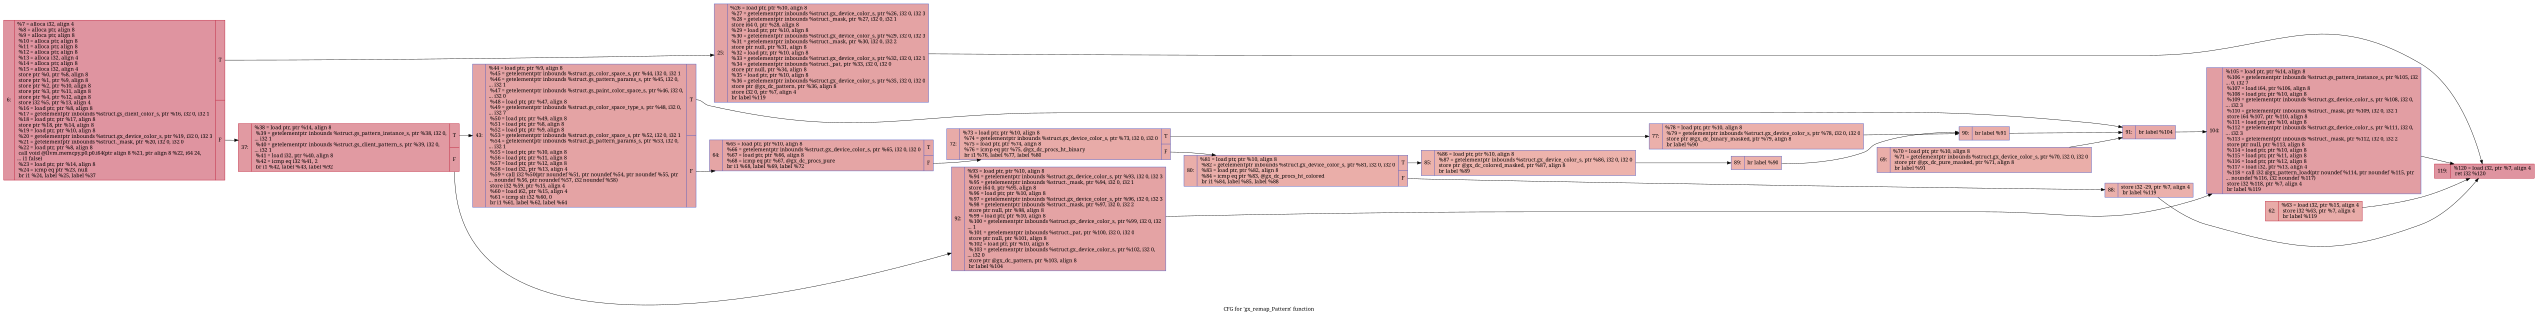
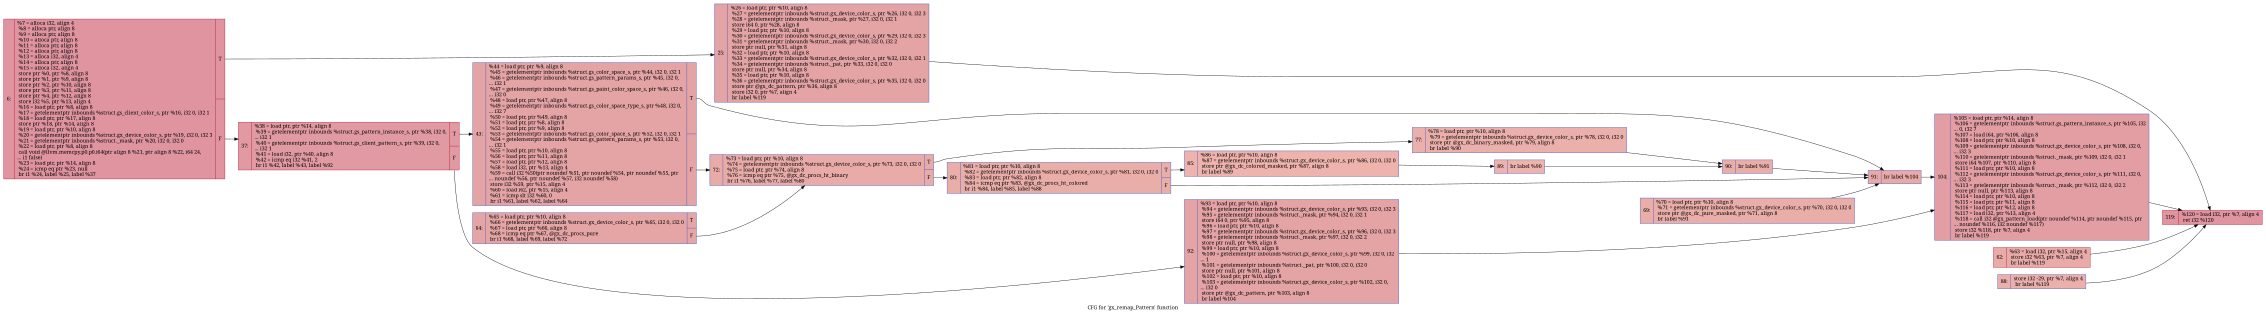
  digraph {
    fontname="Noto Serif"
    label="CFG for 'gx_remap_Pattern' function"
    rankdir=LR
    node [color="#3d50c3ff" fillcolor="#c32e3170" fontname="Noto Serif" shape=record style=filled]
    edge [fontname="Noto Serif"]
    n1 [color="#b70d28ff" fillcolor="#b70d2870" label="{6:\l|  %7 = alloca i32, align 4\l  %8 = alloca ptr, align 8\l  %9 = alloca ptr, align 8\l  %10 = alloca ptr, align 8\l  %11 = alloca ptr, align 8\l  %12 = alloca ptr, align 8\l  %13 = alloca i32, align 4\l  %14 = alloca ptr, align 8\l  %15 = alloca i32, align 4\l  store ptr %0, ptr %8, align 8\l  store ptr %1, ptr %9, align 8\l  store ptr %2, ptr %10, align 8\l  store ptr %3, ptr %11, align 8\l  store ptr %4, ptr %12, align 8\l  store i32 %5, ptr %13, align 4\l  %16 = load ptr, ptr %8, align 8\l  %17 = getelementptr inbounds %struct.gs_client_color_s, ptr %16, i32 0, i32 1\l  %18 = load ptr, ptr %17, align 8\l  store ptr %18, ptr %14, align 8\l  %19 = load ptr, ptr %10, align 8\l  %20 = getelementptr inbounds %struct.gx_device_color_s, ptr %19, i32 0, i32 3\l  %21 = getelementptr inbounds %struct._mask, ptr %20, i32 0, i32 0\l  %22 = load ptr, ptr %8, align 8\l  call void @llvm.memcpy.p0.p0.i64(ptr align 8 %21, ptr align 8 %22, i64 24,\l... i1 false)\l  %23 = load ptr, ptr %14, align 8\l  %24 = icmp eq ptr %23, null\l  br i1 %24, label %25, label %37\l|{<s0>T|<s1>F}}"]
    n2 [label="{25:\l|  %26 = load ptr, ptr %10, align 8\l  %27 = getelementptr inbounds %struct.gx_device_color_s, ptr %26, i32 0, i32 3\l  %28 = getelementptr inbounds %struct._mask, ptr %27, i32 0, i32 1\l  store i64 0, ptr %28, align 8\l  %29 = load ptr, ptr %10, align 8\l  %30 = getelementptr inbounds %struct.gx_device_color_s, ptr %29, i32 0, i32 3\l  %31 = getelementptr inbounds %struct._mask, ptr %30, i32 0, i32 2\l  store ptr null, ptr %31, align 8\l  %32 = load ptr, ptr %10, align 8\l  %33 = getelementptr inbounds %struct.gx_device_color_s, ptr %32, i32 0, i32 1\l  %34 = getelementptr inbounds %struct._pat, ptr %33, i32 0, i32 0\l  store ptr null, ptr %34, align 8\l  %35 = load ptr, ptr %10, align 8\l  %36 = getelementptr inbounds %struct.gx_device_color_s, ptr %35, i32 0, i32 0\l  store ptr @gx_dc_pattern, ptr %36, align 8\l  store i32 0, ptr %7, align 4\l  br label %119\l}"]
    n3 [color="#b70d28ff" fillcolor="#bb1b2c70" label="{37:\l|  %38 = load ptr, ptr %14, align 8\l  %39 = getelementptr inbounds %struct.gs_pattern_instance_s, ptr %38, i32 0,\l... i32 1\l  %40 = getelementptr inbounds %struct.gs_client_pattern_s, ptr %39, i32 0,\l... i32 1\l  %41 = load i32, ptr %40, align 8\l  %42 = icmp eq i32 %41, 2\l  br i1 %42, label %43, label %92\l|{<s0>T|<s1>F}}"]
    n4 [color="#b70d28ff" fillcolor="#b70d2870" label="{119:\l|  %120 = load i32, ptr %7, align 4\l  ret i32 %120\l}"]
    n5 [label="{43:\l|  %44 = load ptr, ptr %9, align 8\l  %45 = getelementptr inbounds %struct.gs_color_space_s, ptr %44, i32 0, i32 1\l  %46 = getelementptr inbounds %struct.gs_pattern_params_s, ptr %45, i32 0,\l... i32 1\l  %47 = getelementptr inbounds %struct.gs_paint_color_space_s, ptr %46, i32 0,\l... i32 0\l  %48 = load ptr, ptr %47, align 8\l  %49 = getelementptr inbounds %struct.gs_color_space_type_s, ptr %48, i32 0,\l... i32 7\l  %50 = load ptr, ptr %49, align 8\l  %51 = load ptr, ptr %8, align 8\l  %52 = load ptr, ptr %9, align 8\l  %53 = getelementptr inbounds %struct.gs_color_space_s, ptr %52, i32 0, i32 1\l  %54 = getelementptr inbounds %struct.gs_pattern_params_s, ptr %53, i32 0,\l... i32 1\l  %55 = load ptr, ptr %10, align 8\l  %56 = load ptr, ptr %11, align 8\l  %57 = load ptr, ptr %12, align 8\l  %58 = load i32, ptr %13, align 4\l  %59 = call i32 %50(ptr noundef %51, ptr noundef %54, ptr noundef %55, ptr\l... noundef %56, ptr noundef %57, i32 noundef %58)\l  store i32 %59, ptr %15, align 4\l  %60 = load i62, ptr %15, align 4\l  %61 = icmp slt i32 %60, 0\l  br i1 %61, label %62, label %64\l|{<s0>T|<s1>F}}"]
    n6 [label="{92:\l|  %93 = load ptr, ptr %10, align 8\l  %94 = getelementptr inbounds %struct.gx_device_color_s, ptr %93, i32 0, i32 3\l  %95 = getelementptr inbounds %struct._mask, ptr %94, i32 0, i32 1\l  store i64 0, ptr %95, align 8\l  %96 = load ptr, ptr %10, align 8\l  %97 = getelementptr inbounds %struct.gx_device_color_s, ptr %96, i32 0, i32 3\l  %98 = getelementptr inbounds %struct._mask, ptr %97, i32 0, i32 2\l  store ptr null, ptr %98, align 8\l  %99 = load ptr, ptr %10, align 8\l  %100 = getelementptr inbounds %struct.gx_device_color_s, ptr %99, i32 0, i32\l... 1\l  %101 = getelementptr inbounds %struct._pat, ptr %100, i32 0, i32 0\l  store ptr null, ptr %101, align 8\l  %102 = load ptr, ptr %10, align 8\l  %103 = getelementptr inbounds %struct.gx_device_color_s, ptr %102, i32 0,\l... i32 0\l  store ptr @gx_dc_pattern, ptr %103, align 8\l  br label %104\l}"]
    n7 [fillcolor="#c5333470" label="{64:\l|  %65 = load ptr, ptr %10, align 8\l  %66 = getelementptr inbounds %struct.gx_device_color_s, ptr %65, i32 0, i32 0\l  %67 = load ptr, ptr %66, align 8\l  %68 = icmp eq ptr %67, @gx_dc_procs_pure\l  br i1 %68, label %69, label %72\l|{<s0>T|<s1>F}}"]
    n8 [fillcolor="#ca3b3770" label="{91:\l|  br label %104\l}"]
    n9 [fillcolor="#be242e70" label="{104:\l|  %105 = load ptr, ptr %14, align 8\l  %106 = getelementptr inbounds %struct.gs_pattern_instance_s, ptr %105, i32\l... 0, i32 7\l  %107 = load i64, ptr %106, align 8\l  %108 = load ptr, ptr %10, align 8\l  %109 = getelementptr inbounds %struct.gx_device_color_s, ptr %108, i32 0,\l... i32 3\l  %110 = getelementptr inbounds %struct._mask, ptr %109, i32 0, i32 1\l  store i64 %107, ptr %110, align 8\l  %111 = load ptr, ptr %10, align 8\l  %112 = getelementptr inbounds %struct.gx_device_color_s, ptr %111, i32 0,\l... i32 3\l  %113 = getelementptr inbounds %struct._mask, ptr %112, i32 0, i32 2\l  store ptr null, ptr %113, align 8\l  %114 = load ptr, ptr %10, align 8\l  %115 = load ptr, ptr %11, align 8\l  %116 = load ptr, ptr %12, align 8\l  %117 = load i32, ptr %13, align 4\l  %118 = call i32 @gx_pattern_load(ptr noundef %114, ptr noundef %115, ptr\l... noundef %116, i32 noundef %117)\l  store i32 %118, ptr %7, align 4\l  br label %119\l}"]
    n10 [color="#b70d28ff" fillcolor="#cc403a70" label="{62:\l|  %63 = load i32, ptr %15, align 4\l  store i32 %63, ptr %7, align 4\l  br label %119\l}"]
    n11 [fillcolor="#cc403a70" label="{72:\l|  %73 = load ptr, ptr %10, align 8\l  %74 = getelementptr inbounds %struct.gx_device_color_s, ptr %73, i32 0, i32 0\l  %75 = load ptr, ptr %74, align 8\l  %76 = icmp eq ptr %75, @gx_dc_procs_ht_binary\l  br i1 %76, label %77, label %80\l|{<s0>T|<s1>F}}"]
    n12 [fillcolor="#d0473d70" label="{69:\l|  %70 = load ptr, ptr %10, align 8\l  %71 = getelementptr inbounds %struct.gx_device_color_s, ptr %70, i32 0, i32 0\l  store ptr @gx_dc_pure_masked, ptr %71, align 8\l  br label %91\l}"]
    n13 [fillcolor="#d24b4070" label="{77:\l|  %78 = load ptr, ptr %10, align 8\l  %79 = getelementptr inbounds %struct.gx_device_color_s, ptr %78, i32 0, i32 0\l  store ptr @gx_dc_binary_masked, ptr %79, align 8\l  br label %90\l}"]
    n14 [fillcolor="#d0473d70" label="{80:\l|  %81 = load ptr, ptr %10, align 8\l  %82 = getelementptr inbounds %struct.gx_device_color_s, ptr %81, i32 0, i32 0\l  %83 = load ptr, ptr %82, align 8\l  %84 = icmp eq ptr %83, @gx_dc_procs_ht_colored\l  br i1 %84, label %85, label %88\l|{<s0>T|<s1>F}}"]
    n15 [fillcolor="#d0473d70" label="{90:\l|  br label %91\l}"]
    n16 [fillcolor="#d6524470" label="{85:\l|  %86 = load ptr, ptr %10, align 8\l  %87 = getelementptr inbounds %struct.gx_device_color_s, ptr %86, i32 0, i32 0\l  store ptr @gx_dc_colored_masked, ptr %87, align 8\l  br label %89\l}"]
    n17 [fillcolor="#d24b4070" label="{88:\l|  store i32 -29, ptr %7, align 4\l  br label %119\l}"]
    n18 [fillcolor="#d6524470" label="{89:\l|  br label %90\l}"]
    n1 -> n2 [tailport=s0]
    n1 -> n3 [tailport=s1]
    n2 -> n4
    n3 -> n5 [tailport=s0]
    n3 -> n6 [tailport=s1]
-   n5 -> n7 [tailport=s1]
+   n5 -> n11 [tailport=s1]
    n5 -> n8 [tailport=s0]
    n6 -> n9
    n7 -> n11 [tailport=s1]
    n8 -> n9
    n9 -> n4
    n10 -> n4
    n11 -> n13 [tailport=s0]
    n11 -> n14 [tailport=s1]
    n12 -> n8
    n13 -> n15
    n14 -> n16 [tailport=s0]
-   n14 -> n17 [tailport=s1]
+   n14 -> n8 [tailport=s1]
    n15 -> n8
    n16 -> n18
    n17 -> n4
    n18 -> n15
  }
